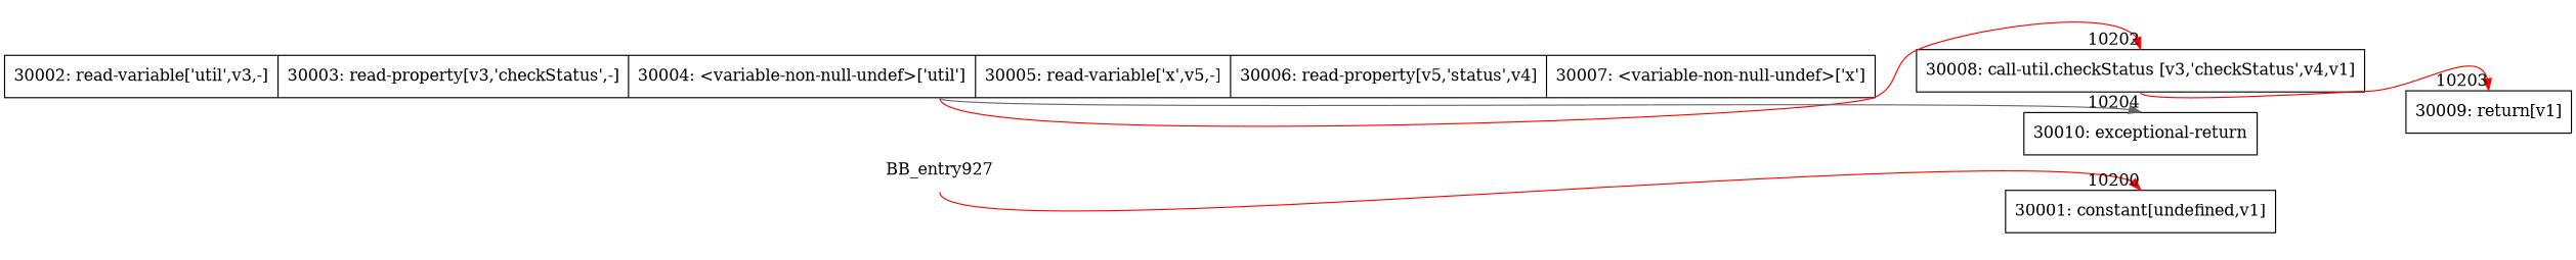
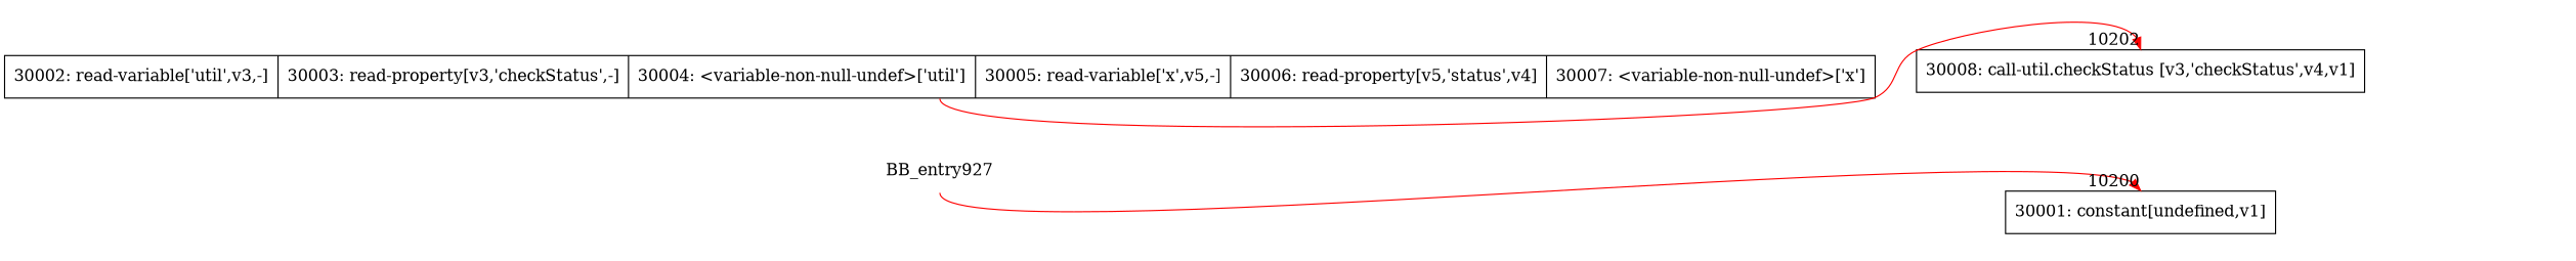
  digraph {
    rankdir=LR
    node [shape=record]
    edge [color=red headport=n tailport=s]
    n1 [label=BB_entry927 shape=none]
    n2 [label="{30001: constant[undefined,v1]}"]
    n3 [label="{30002: read-variable['util',v3,-]|30003: read-property[v3,'checkStatus',-]|30004: \<variable-non-null-undef\>['util']|30005: read-variable['x',v5,-]|30006: read-property[v5,'status',v4]|30007: \<variable-non-null-undef\>['x']}"]
    n4 [label="{30008: call-util.checkStatus [v3,'checkStatus',v4,v1]}"]
-   n5 [label="{30010: exceptional-return}"]
-   n6 [label="{30009: return[v1]}"]
    n1 -> n2 [headlabel="    10200"]
    n3 -> n4 [headlabel="      10202"]
-   n3 -> n5 [color=gray40 headlabel="      10204"]
-   n4 -> n6 [headlabel="      10203"]
  }
